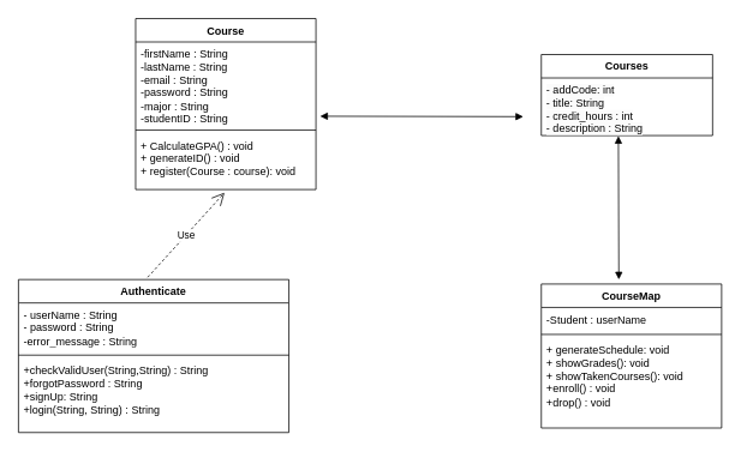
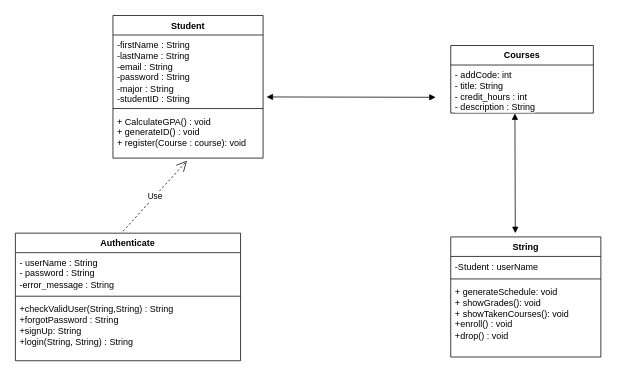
  <mxCell id="0" />
  <mxCell id="1" parent="0" />
- <mxCell id="2" value="Course" style="swimlane;fontStyle=1;align=center;verticalAlign=top;childLayout=stackLayout;horizontal=1;startSize=26;horizontalStack=0;resizeParent=1;resizeParentMax=0;resizeLast=0;collapsible=1;marginBottom=0;whiteSpace=wrap;html=1;" vertex="1" parent="1"><mxGeometry x="150" y="20" width="200" height="190" as="geometry" /></mxCell>
+ <mxCell id="2" value="Student" style="swimlane;fontStyle=1;align=center;verticalAlign=top;childLayout=stackLayout;horizontal=1;startSize=26;horizontalStack=0;resizeParent=1;resizeParentMax=0;resizeLast=0;collapsible=1;marginBottom=0;whiteSpace=wrap;html=1;" vertex="1" parent="1"><mxGeometry x="150" y="20" width="200" height="190" as="geometry" /></mxCell>
  <mxCell id="3" value="-firstName : String&lt;br&gt;-lastName : String&lt;br&gt;-email : String&lt;br&gt;-password : String&lt;br&gt;-major : String&lt;br&gt;-studentID : String" style="text;strokeColor=none;fillColor=none;align=left;verticalAlign=top;spacingLeft=4;spacingRight=4;overflow=hidden;rotatable=0;points=[[0,0.5],[1,0.5]];portConstraint=eastwest;whiteSpace=wrap;html=1;" vertex="1" parent="2"><mxGeometry y="26" width="200" height="94" as="geometry" /></mxCell>
  <mxCell id="4" value="" style="line;strokeWidth=1;fillColor=none;align=left;verticalAlign=middle;spacingTop=-1;spacingLeft=3;spacingRight=3;rotatable=0;labelPosition=right;points=[];portConstraint=eastwest;strokeColor=inherit;" vertex="1" parent="2"><mxGeometry y="120" width="200" height="8" as="geometry" /></mxCell>
  <mxCell id="5" value="+ CalculateGPA() : void&lt;br&gt;+ generateID() : void&lt;br&gt;+ register(Course : course): void" style="text;strokeColor=none;fillColor=none;align=left;verticalAlign=top;spacingLeft=4;spacingRight=4;overflow=hidden;rotatable=0;points=[[0,0.5],[1,0.5]];portConstraint=eastwest;whiteSpace=wrap;html=1;" vertex="1" parent="2"><mxGeometry y="128" width="200" height="62" as="geometry" /></mxCell>
- <mxCell id="6" value="CourseMap" style="swimlane;fontStyle=1;align=center;verticalAlign=top;childLayout=stackLayout;horizontal=1;startSize=26;horizontalStack=0;resizeParent=1;resizeParentMax=0;resizeLast=0;collapsible=1;marginBottom=0;whiteSpace=wrap;html=1;" vertex="1" parent="1"><mxGeometry x="600" y="315" width="200" height="160" as="geometry" /></mxCell>
+ <mxCell id="6" value="String" style="swimlane;fontStyle=1;align=center;verticalAlign=top;childLayout=stackLayout;horizontal=1;startSize=26;horizontalStack=0;resizeParent=1;resizeParentMax=0;resizeLast=0;collapsible=1;marginBottom=0;whiteSpace=wrap;html=1;" vertex="1" parent="1"><mxGeometry x="600" y="315" width="200" height="160" as="geometry" /></mxCell>
  <mxCell id="7" value="-Student : userName" style="text;strokeColor=none;fillColor=none;align=left;verticalAlign=top;spacingLeft=4;spacingRight=4;overflow=hidden;rotatable=0;points=[[0,0.5],[1,0.5]];portConstraint=eastwest;whiteSpace=wrap;html=1;" vertex="1" parent="6"><mxGeometry y="26" width="200" height="26" as="geometry" /></mxCell>
  <mxCell id="8" value="" style="line;strokeWidth=1;fillColor=none;align=left;verticalAlign=middle;spacingTop=-1;spacingLeft=3;spacingRight=3;rotatable=0;labelPosition=right;points=[];portConstraint=eastwest;strokeColor=inherit;" vertex="1" parent="6"><mxGeometry y="52" width="200" height="8" as="geometry" /></mxCell>
  <mxCell id="9" value="+ generateSchedule: void&lt;br&gt;+ showGrades(): void&lt;br&gt;+ showTakenCourses(): void&lt;br&gt;+enroll() : void&lt;br&gt;+drop() : void" style="text;strokeColor=none;fillColor=none;align=left;verticalAlign=top;spacingLeft=4;spacingRight=4;overflow=hidden;rotatable=0;points=[[0,0.5],[1,0.5]];portConstraint=eastwest;whiteSpace=wrap;html=1;" vertex="1" parent="6"><mxGeometry y="60" width="200" height="100" as="geometry" /></mxCell>
  <mxCell id="10" value="&lt;b&gt;Courses&lt;/b&gt;" style="swimlane;fontStyle=0;childLayout=stackLayout;horizontal=1;startSize=26;fillColor=none;horizontalStack=0;resizeParent=1;resizeParentMax=0;resizeLast=0;collapsible=1;marginBottom=0;whiteSpace=wrap;html=1;" vertex="1" parent="1"><mxGeometry x="600" y="60" width="190" height="90" as="geometry" /></mxCell>
  <mxCell id="11" value="&lt;span style=&quot;color: rgb(0, 0, 0); font-family: Helvetica; font-size: 12px; font-style: normal; font-variant-ligatures: normal; font-variant-caps: normal; font-weight: 400; letter-spacing: normal; orphans: 2; text-align: left; text-indent: 0px; text-transform: none; widows: 2; word-spacing: 0px; -webkit-text-stroke-width: 0px; background-color: rgb(251, 251, 251); text-decoration-thickness: initial; text-decoration-style: initial; text-decoration-color: initial; float: none; display: inline !important;&quot;&gt;- addCode: int&lt;/span&gt;&lt;br style=&quot;border-color: var(--border-color); color: rgb(0, 0, 0); font-family: Helvetica; font-size: 12px; font-style: normal; font-variant-ligatures: normal; font-variant-caps: normal; font-weight: 400; letter-spacing: normal; orphans: 2; text-align: left; text-indent: 0px; text-transform: none; widows: 2; word-spacing: 0px; -webkit-text-stroke-width: 0px; background-color: rgb(251, 251, 251); text-decoration-thickness: initial; text-decoration-style: initial; text-decoration-color: initial;&quot;&gt;&lt;span style=&quot;color: rgb(0, 0, 0); font-family: Helvetica; font-size: 12px; font-style: normal; font-variant-ligatures: normal; font-variant-caps: normal; font-weight: 400; letter-spacing: normal; orphans: 2; text-align: left; text-indent: 0px; text-transform: none; widows: 2; word-spacing: 0px; -webkit-text-stroke-width: 0px; background-color: rgb(251, 251, 251); text-decoration-thickness: initial; text-decoration-style: initial; text-decoration-color: initial; float: none; display: inline !important;&quot;&gt;- title: String&lt;/span&gt;&lt;br style=&quot;border-color: var(--border-color); color: rgb(0, 0, 0); font-family: Helvetica; font-size: 12px; font-style: normal; font-variant-ligatures: normal; font-variant-caps: normal; font-weight: 400; letter-spacing: normal; orphans: 2; text-align: left; text-indent: 0px; text-transform: none; widows: 2; word-spacing: 0px; -webkit-text-stroke-width: 0px; background-color: rgb(251, 251, 251); text-decoration-thickness: initial; text-decoration-style: initial; text-decoration-color: initial;&quot;&gt;&lt;span style=&quot;color: rgb(0, 0, 0); font-family: Helvetica; font-size: 12px; font-style: normal; font-variant-ligatures: normal; font-variant-caps: normal; font-weight: 400; letter-spacing: normal; orphans: 2; text-align: left; text-indent: 0px; text-transform: none; widows: 2; word-spacing: 0px; -webkit-text-stroke-width: 0px; background-color: rgb(251, 251, 251); text-decoration-thickness: initial; text-decoration-style: initial; text-decoration-color: initial; float: none; display: inline !important;&quot;&gt;- credit_hours : int&lt;br&gt;- description : String&lt;br&gt;&lt;/span&gt;" style="text;strokeColor=none;fillColor=none;align=left;verticalAlign=top;spacingLeft=4;spacingRight=4;overflow=hidden;rotatable=0;points=[[0,0.5],[1,0.5]];portConstraint=eastwest;whiteSpace=wrap;html=1;" vertex="1" parent="10"><mxGeometry y="26" width="190" height="64" as="geometry" /></mxCell>
  <mxCell id="12" value="Authenticate" style="swimlane;fontStyle=1;align=center;verticalAlign=top;childLayout=stackLayout;horizontal=1;startSize=26;horizontalStack=0;resizeParent=1;resizeParentMax=0;resizeLast=0;collapsible=1;marginBottom=0;whiteSpace=wrap;html=1;" vertex="1" parent="1"><mxGeometry x="20" y="310" width="300" height="170" as="geometry" /></mxCell>
  <mxCell id="13" value="- userName : String&lt;br&gt;- password : String&lt;br&gt;-error_message : String" style="text;strokeColor=none;fillColor=none;align=left;verticalAlign=top;spacingLeft=4;spacingRight=4;overflow=hidden;rotatable=0;points=[[0,0.5],[1,0.5]];portConstraint=eastwest;whiteSpace=wrap;html=1;" vertex="1" parent="12"><mxGeometry y="26" width="300" height="54" as="geometry" /></mxCell>
  <mxCell id="14" value="" style="line;strokeWidth=1;fillColor=none;align=left;verticalAlign=middle;spacingTop=-1;spacingLeft=3;spacingRight=3;rotatable=0;labelPosition=right;points=[];portConstraint=eastwest;strokeColor=inherit;" vertex="1" parent="12"><mxGeometry y="80" width="300" height="8" as="geometry" /></mxCell>
  <mxCell id="15" value="+checkValidUser(String,String) : String&lt;br&gt;+forgotPassword : String&lt;br&gt;+signUp: String&lt;br&gt;+login(String, String) : String" style="text;strokeColor=none;fillColor=none;align=left;verticalAlign=top;spacingLeft=4;spacingRight=4;overflow=hidden;rotatable=0;points=[[0,0.5],[1,0.5]];portConstraint=eastwest;whiteSpace=wrap;html=1;" vertex="1" parent="12"><mxGeometry y="88" width="300" height="82" as="geometry" /></mxCell>
  <mxCell id="16" value="" style="endArrow=block;startArrow=block;endFill=1;startFill=1;html=1;rounded=0;exitX=1.023;exitY=0.878;exitDx=0;exitDy=0;exitPerimeter=0;" edge="1" parent="1" source="3"><mxGeometry width="160" relative="1" as="geometry"><mxPoint x="380" y="130" as="sourcePoint" /><mxPoint x="580" y="129" as="targetPoint" /></mxGeometry></mxCell>
  <mxCell id="17" value="Use" style="endArrow=open;endSize=12;dashed=1;html=1;rounded=0;exitX=0.478;exitY=-0.015;exitDx=0;exitDy=0;exitPerimeter=0;entryX=0.493;entryY=1.056;entryDx=0;entryDy=0;entryPerimeter=0;" edge="1" parent="1" source="12" target="5"><mxGeometry width="160" relative="1" as="geometry"><mxPoint x="250" y="240" as="sourcePoint" /><mxPoint x="410" y="240" as="targetPoint" /></mxGeometry></mxCell>
  <mxCell id="18" value="" style="endArrow=block;startArrow=block;endFill=1;startFill=1;html=1;rounded=0;exitX=0.45;exitY=1.008;exitDx=0;exitDy=0;exitPerimeter=0;" edge="1" parent="1" source="11"><mxGeometry width="160" relative="1" as="geometry"><mxPoint x="560" y="270" as="sourcePoint" /><mxPoint x="686" y="310" as="targetPoint" /></mxGeometry></mxCell>
